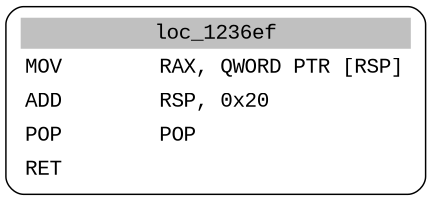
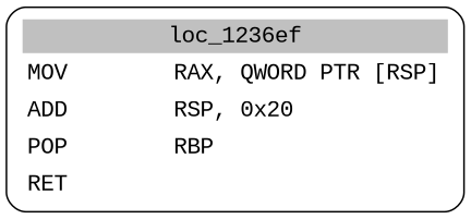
  digraph {
-   n1 [fontname="Courier New" label=<<table border="0" cellborder="0" cellpadding="3"><tr><td align="center" colspan="2" bgcolor="grey">loc_1236ef</td></tr><tr><td align="left">MOV        RAX, QWORD PTR [RSP]</td></tr><tr><td align="left">ADD        RSP, 0x20</td></tr><tr><td align="left">POP        POP</td></tr><tr><td align="left">RET        </td></tr></table>> shape=Mrecord]
+   n1 [fontname="Courier New" label=<<table border="0" cellborder="0" cellpadding="3"><tr><td align="center" colspan="2" bgcolor="grey">loc_1236ef</td></tr><tr><td align="left">MOV        RAX, QWORD PTR [RSP]</td></tr><tr><td align="left">ADD        RSP, 0x20</td></tr><tr><td align="left">POP        RBP</td></tr><tr><td align="left">RET        </td></tr></table>> shape=Mrecord]
  }
